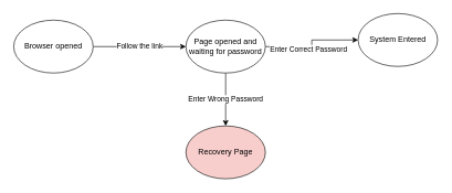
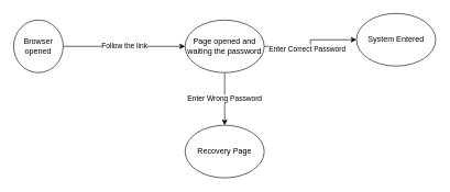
  <mxCell id="0" />
  <mxCell id="1" parent="0" />
  <mxCell id="2" value="Follow the link" style="edgeStyle=orthogonalEdgeStyle;rounded=0;orthogonalLoop=1;jettySize=auto;html=1;" edge="1" parent="1" source="3" target="7"><mxGeometry relative="1" as="geometry" /></mxCell>
- <mxCell id="3" value="Browser opened" style="ellipse;whiteSpace=wrap;html=1;" vertex="1" parent="1"><mxGeometry x="20" y="30" width="120" height="80" as="geometry" /></mxCell>
+ <mxCell id="3" value="Browser opened" style="ellipse;whiteSpace=wrap;html=1;" vertex="1" parent="1"><mxGeometry x="20" y="30" width="75" height="80" as="geometry" /></mxCell>
  <mxCell id="4" value="" style="edgeStyle=orthogonalEdgeStyle;rounded=0;orthogonalLoop=1;jettySize=auto;html=1;" edge="1" parent="1" source="7" target="8"><mxGeometry relative="1" as="geometry" /></mxCell>
  <mxCell id="5" value="Enter Correct Password" style="edgeLabel;html=1;align=center;verticalAlign=middle;resizable=0;points=[];" vertex="1" connectable="0" parent="4"><mxGeometry x="-0.15" y="-3" relative="1" as="geometry"><mxPoint as="offset" /></mxGeometry></mxCell>
  <mxCell id="6" value="Enter Wrong Password" style="edgeStyle=orthogonalEdgeStyle;rounded=0;orthogonalLoop=1;jettySize=auto;html=1;" edge="1" parent="1" source="7" target="9"><mxGeometry relative="1" as="geometry" /></mxCell>
- <mxCell id="7" value="Page opened and waiting for password" style="ellipse;whiteSpace=wrap;html=1;" vertex="1" parent="1"><mxGeometry x="280" y="30" width="120" height="80" as="geometry" /></mxCell>
+ <mxCell id="7" value="Page opened and waiting the password" style="ellipse;whiteSpace=wrap;html=1;" vertex="1" parent="1"><mxGeometry x="280" y="30" width="120" height="80" as="geometry" /></mxCell>
  <mxCell id="8" value="System Entered" style="ellipse;whiteSpace=wrap;html=1;" vertex="1" parent="1"><mxGeometry x="540" y="20" width="120" height="80" as="geometry" /></mxCell>
- <mxCell id="9" value="Recovery Page" style="ellipse;whiteSpace=wrap;html=1;fillColor=#f8cecc;" vertex="1" parent="1"><mxGeometry x="280" y="190" width="120" height="80" as="geometry" /></mxCell>
+ <mxCell id="9" value="Recovery Page" style="ellipse;whiteSpace=wrap;html=1;" vertex="1" parent="1"><mxGeometry x="280" y="190" width="120" height="80" as="geometry" /></mxCell>
